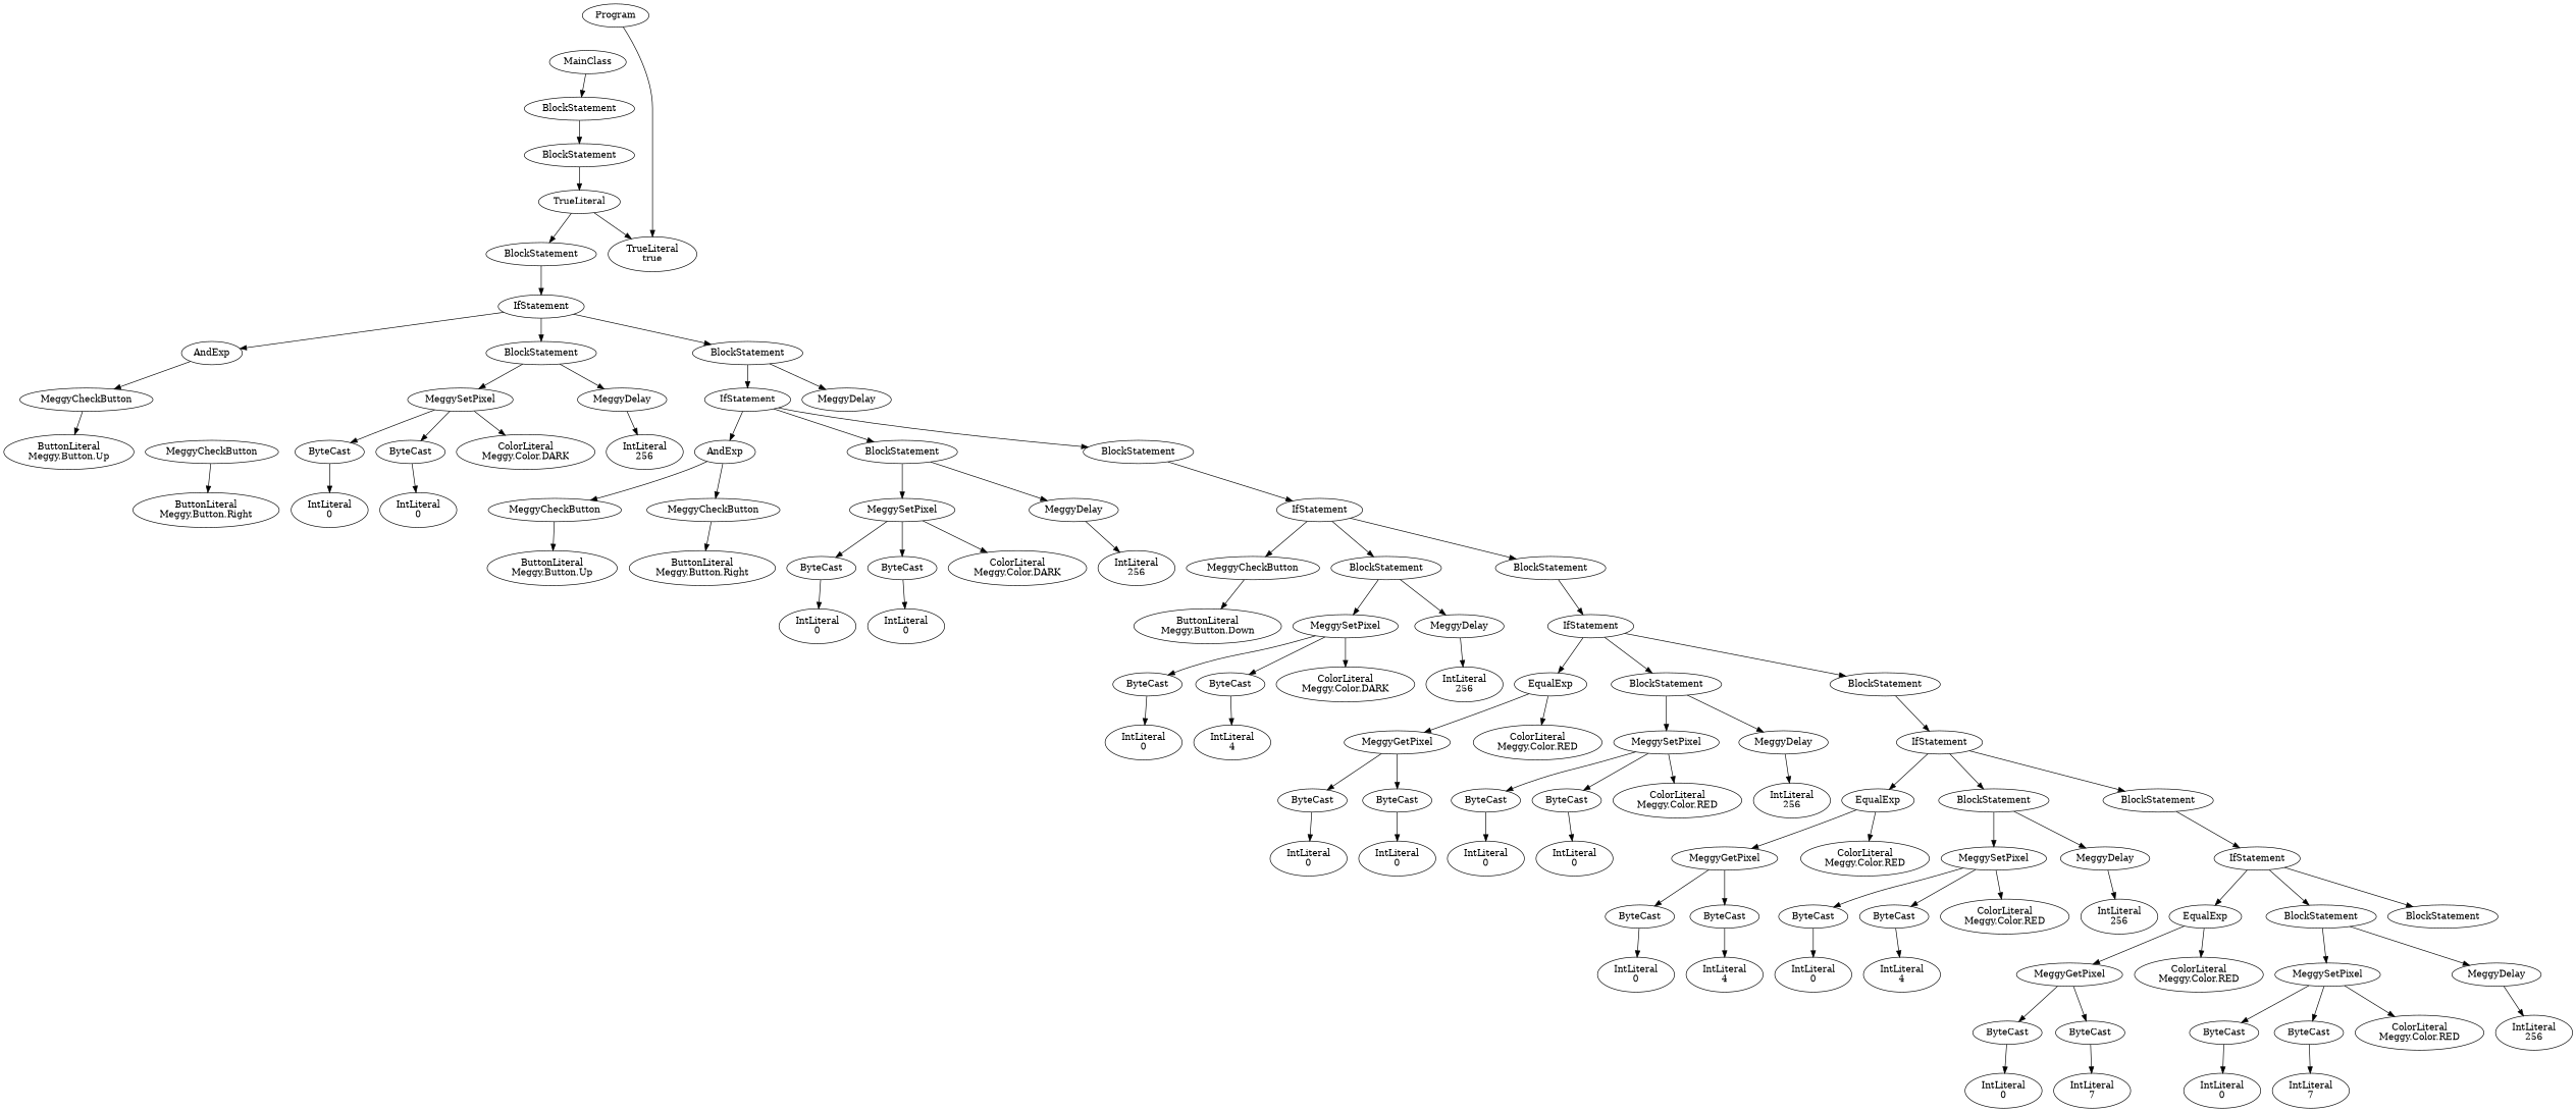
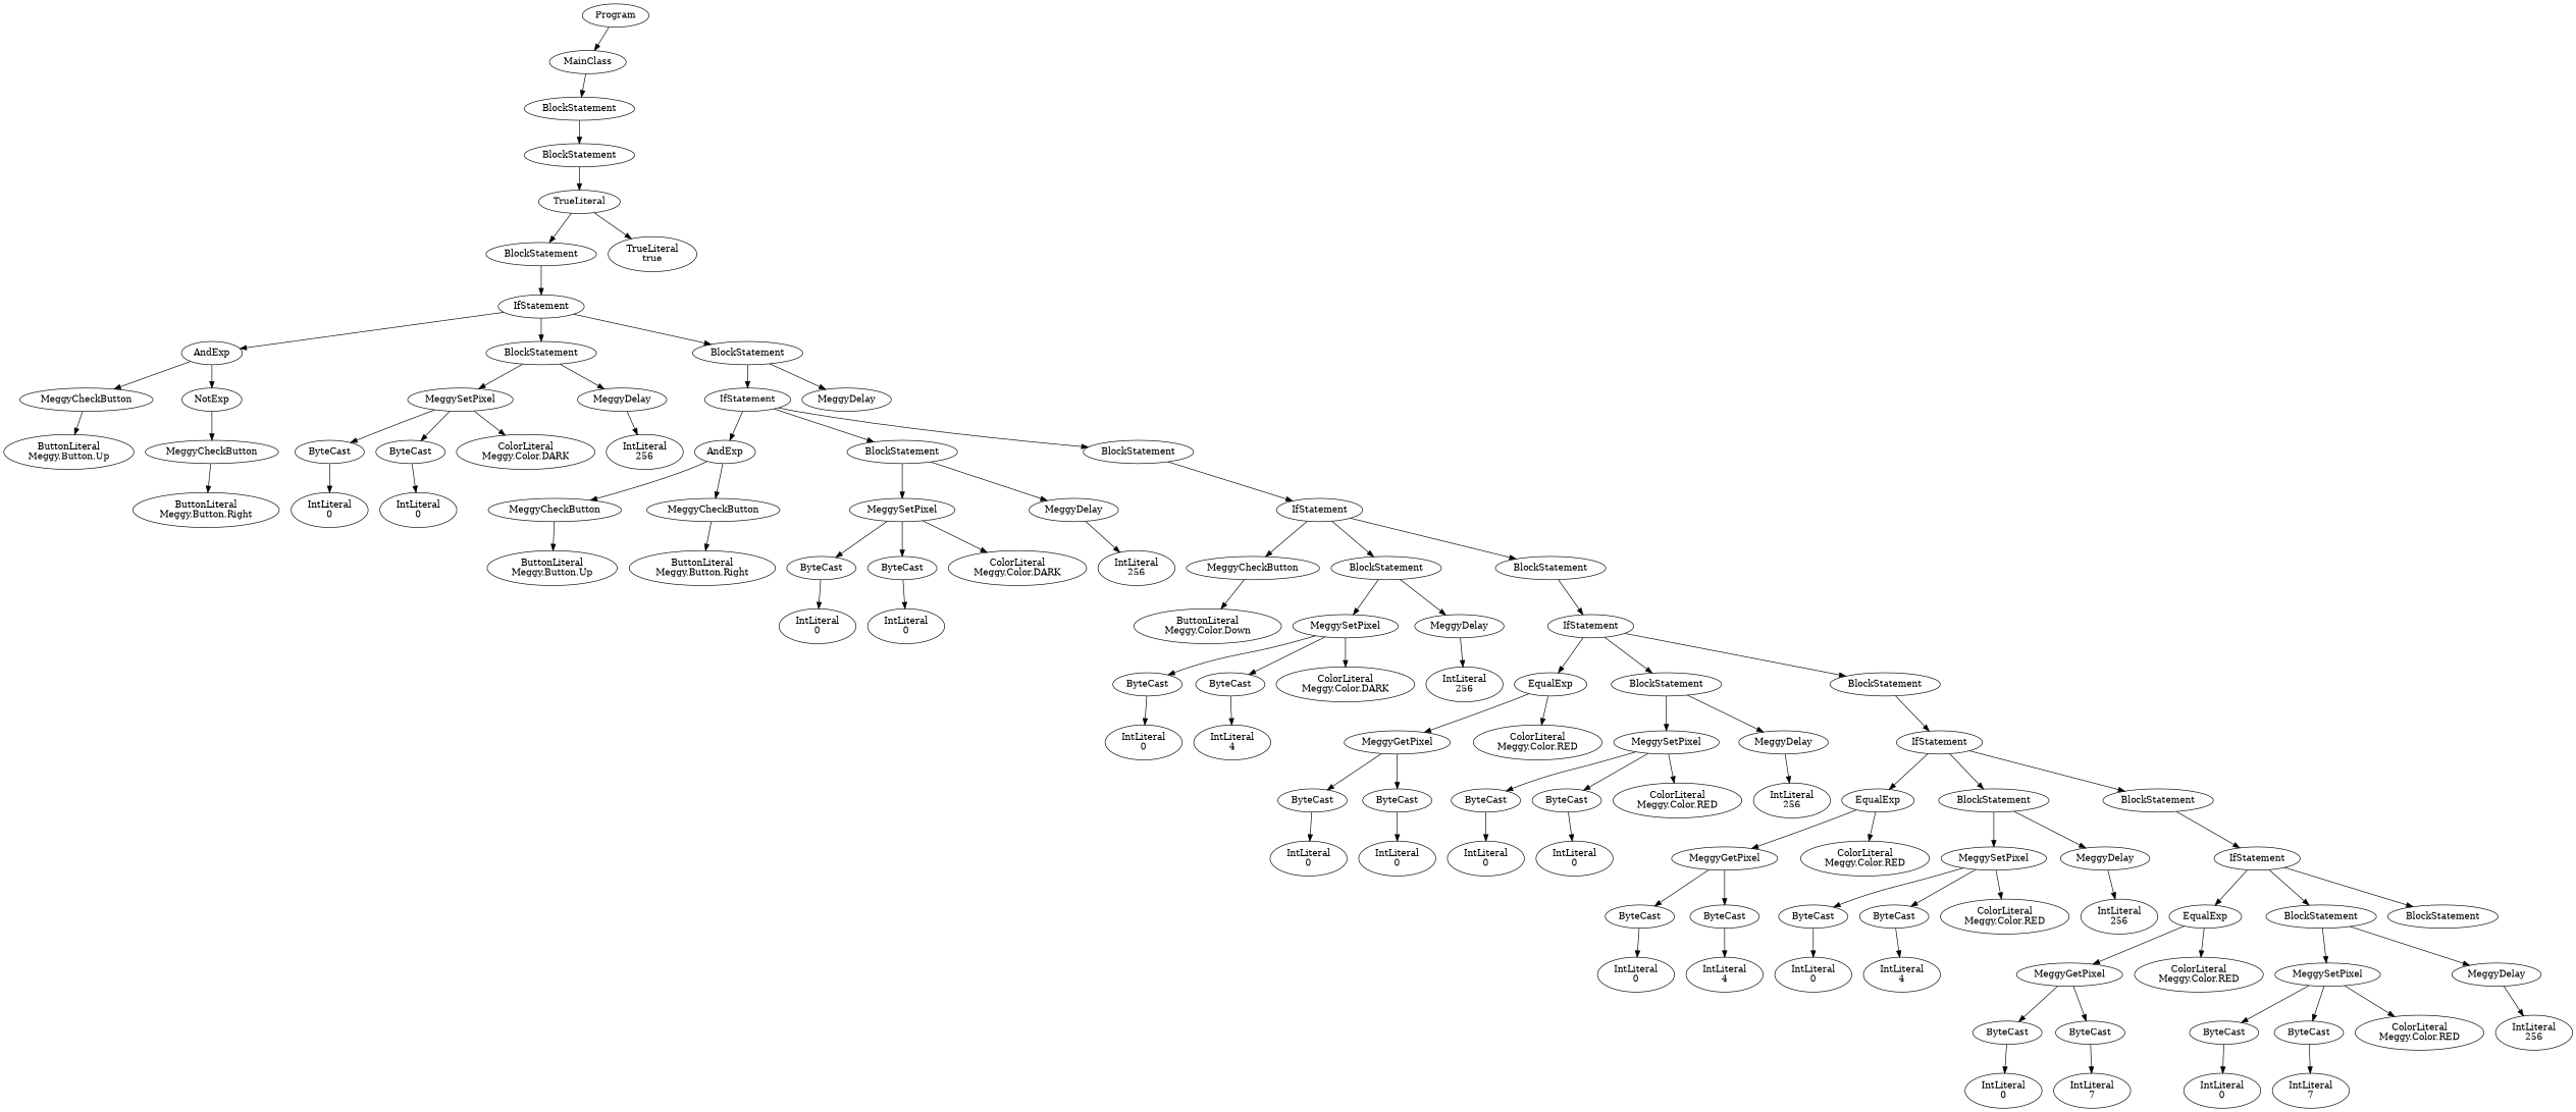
  digraph {
    n1 [label=Program]
    n2 [label=MainClass]
    n3 [label=BlockStatement]
    n4 [label=BlockStatement]
    n5 [label=TrueLiteral]
    n6 [label="TrueLiteral\ntrue"]
    n7 [label=BlockStatement]
    n8 [label=IfStatement]
    n9 [label=AndExp]
    n10 [label=BlockStatement]
    n11 [label=BlockStatement]
    n12 [label=MeggyCheckButton]
+   n13 [label=NotExp]
    n14 [label=MeggySetPixel]
    n15 [label=MeggyDelay]
    n16 [label=IfStatement]
    n17 [label=MeggyDelay]
    n18 [label="ButtonLiteral\nMeggy.Button.Up"]
    n19 [label=MeggyCheckButton]
    n20 [label="ButtonLiteral\nMeggy.Button.Right"]
    n21 [label=ByteCast]
    n22 [label=ByteCast]
    n23 [label="ColorLiteral\nMeggy.Color.DARK"]
    n24 [label="IntLiteral\n256"]
    n25 [label="IntLiteral\n0"]
    n26 [label="IntLiteral\n0"]
    n27 [label=AndExp]
    n28 [label=BlockStatement]
    n29 [label=BlockStatement]
    n30 [label=MeggyCheckButton]
    n31 [label=MeggyCheckButton]
    n32 [label=MeggySetPixel]
    n33 [label=MeggyDelay]
    n34 [label=IfStatement]
    n35 [label="ButtonLiteral\nMeggy.Button.Up"]
    n36 [label="ButtonLiteral\nMeggy.Button.Right"]
    n37 [label=ByteCast]
    n38 [label=ByteCast]
    n39 [label="ColorLiteral\nMeggy.Color.DARK"]
    n40 [label="IntLiteral\n256"]
    n41 [label="IntLiteral\n0"]
    n42 [label="IntLiteral\n0"]
    n43 [label=MeggyCheckButton]
    n44 [label=BlockStatement]
    n45 [label=BlockStatement]
-   n46 [label="ButtonLiteral\nMeggy.Button.Down"]
+   n46 [label="ButtonLiteral\nMeggy.Color.Down"]
    n47 [label=MeggySetPixel]
    n48 [label=MeggyDelay]
    n49 [label=IfStatement]
    n50 [label=ByteCast]
    n51 [label=ByteCast]
    n52 [label="ColorLiteral\nMeggy.Color.DARK"]
    n53 [label="IntLiteral\n256"]
    n54 [label="IntLiteral\n0"]
    n55 [label="IntLiteral\n4"]
    n56 [label=EqualExp]
    n57 [label=BlockStatement]
    n58 [label=BlockStatement]
    n59 [label=MeggyGetPixel]
    n60 [label="ColorLiteral\nMeggy.Color.RED"]
    n61 [label=MeggySetPixel]
    n62 [label=MeggyDelay]
    n63 [label=IfStatement]
    n64 [label=ByteCast]
    n65 [label=ByteCast]
    n66 [label="IntLiteral\n0"]
    n67 [label="IntLiteral\n0"]
    n68 [label=ByteCast]
    n69 [label=ByteCast]
    n70 [label="ColorLiteral\nMeggy.Color.RED"]
    n71 [label="IntLiteral\n256"]
    n72 [label="IntLiteral\n0"]
    n73 [label="IntLiteral\n0"]
    n74 [label=EqualExp]
    n75 [label=BlockStatement]
    n76 [label=BlockStatement]
    n77 [label=MeggyGetPixel]
    n78 [label="ColorLiteral\nMeggy.Color.RED"]
    n79 [label=MeggySetPixel]
    n80 [label=MeggyDelay]
    n81 [label=IfStatement]
    n82 [label=ByteCast]
    n83 [label=ByteCast]
    n84 [label="IntLiteral\n0"]
    n85 [label="IntLiteral\n4"]
    n86 [label=ByteCast]
    n87 [label=ByteCast]
    n88 [label="ColorLiteral\nMeggy.Color.RED"]
    n89 [label="IntLiteral\n256"]
    n90 [label="IntLiteral\n0"]
    n91 [label="IntLiteral\n4"]
    n92 [label=EqualExp]
    n93 [label=BlockStatement]
    n94 [label=BlockStatement]
    n95 [label=MeggyGetPixel]
    n96 [label="ColorLiteral\nMeggy.Color.RED"]
    n97 [label=MeggySetPixel]
    n98 [label=MeggyDelay]
    n99 [label=ByteCast]
    n100 [label=ByteCast]
    n101 [label="IntLiteral\n0"]
    n102 [label="IntLiteral\n7"]
    n103 [label=ByteCast]
    n104 [label=ByteCast]
    n105 [label="ColorLiteral\nMeggy.Color.RED"]
    n106 [label="IntLiteral\n256"]
    n107 [label="IntLiteral\n0"]
    n108 [label="IntLiteral\n7"]
-   n1 -> n6
+   n1 -> n2
    n2 -> n3
    n3 -> n4
    n4 -> n5
    n5 -> n6
    n5 -> n7
    n7 -> n8
    n8 -> n9
    n8 -> n10
    n8 -> n11
    n9 -> n12
+   n9 -> n13
    n10 -> n14
    n10 -> n15
    n11 -> n16
    n11 -> n17
    n12 -> n18
+   n13 -> n19
    n14 -> n21
    n14 -> n22
    n14 -> n23
    n15 -> n24
    n16 -> n27
    n16 -> n28
    n16 -> n29
    n19 -> n20
    n21 -> n25
    n22 -> n26
    n27 -> n30
    n27 -> n31
    n28 -> n32
    n28 -> n33
    n29 -> n34
    n30 -> n35
    n31 -> n36
    n32 -> n37
    n32 -> n38
    n32 -> n39
    n33 -> n40
    n34 -> n43
    n34 -> n44
    n34 -> n45
    n37 -> n41
    n38 -> n42
    n43 -> n46
    n44 -> n47
    n44 -> n48
    n45 -> n49
    n47 -> n50
    n47 -> n51
    n47 -> n52
    n48 -> n53
    n49 -> n56
    n49 -> n57
    n49 -> n58
    n50 -> n54
    n51 -> n55
    n56 -> n59
    n56 -> n60
    n57 -> n61
    n57 -> n62
    n58 -> n63
    n59 -> n64
    n59 -> n65
    n61 -> n68
    n61 -> n69
    n61 -> n70
    n62 -> n71
    n63 -> n74
    n63 -> n75
    n63 -> n76
    n64 -> n66
    n65 -> n67
    n68 -> n72
    n69 -> n73
    n74 -> n77
    n74 -> n78
    n75 -> n79
    n75 -> n80
    n76 -> n81
    n77 -> n82
    n77 -> n83
    n79 -> n86
    n79 -> n87
    n79 -> n88
    n80 -> n89
    n81 -> n92
    n81 -> n93
    n81 -> n94
    n82 -> n84
    n83 -> n85
    n86 -> n90
    n87 -> n91
    n92 -> n95
    n92 -> n96
    n93 -> n97
    n93 -> n98
    n95 -> n99
    n95 -> n100
    n97 -> n103
    n97 -> n104
    n97 -> n105
    n98 -> n106
    n99 -> n101
    n100 -> n102
    n103 -> n107
    n104 -> n108
  }
